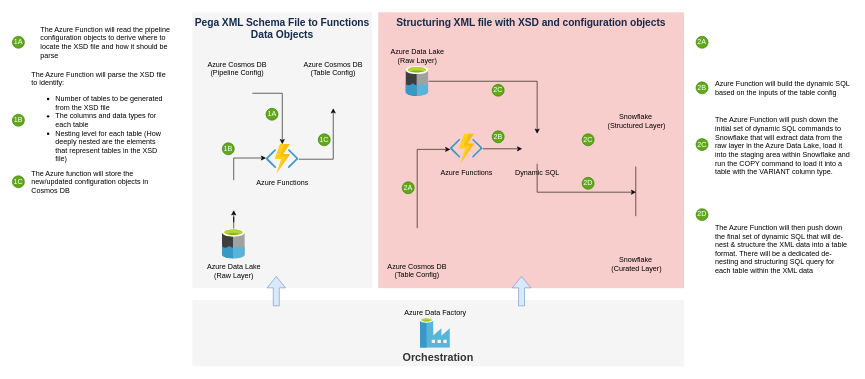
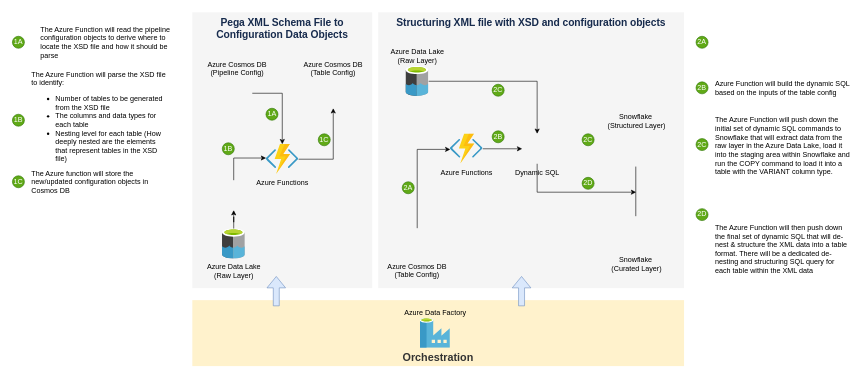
  <mxCell id="0" />
  <mxCell id="1" parent="0" />
- <mxCell id="2" value="&lt;span style=&quot;color: rgb(23 , 43 , 77) ; font-family: , &amp;quot;blinkmacsystemfont&amp;quot; , &amp;quot;segoe ui&amp;quot; , &amp;quot;roboto&amp;quot; , &amp;quot;noto sans&amp;quot; , &amp;quot;ubuntu&amp;quot; , &amp;quot;droid sans&amp;quot; , &amp;quot;helvetica neue&amp;quot; , sans-serif ; font-size: 1.43em ; letter-spacing: -0.008em&quot;&gt;Structuring XML file with XSD and configuration objects&lt;/span&gt;" style="rounded=0;whiteSpace=wrap;html=1;fillColor=#f8cecc;fontColor=#333333;strokeColor=none;verticalAlign=top;fontStyle=1;" parent="1" vertex="1"><mxGeometry x="630" y="20" width="510" height="460" as="geometry" /></mxCell>
- <mxCell id="3" value="&lt;span style=&quot;color: rgb(23 , 43 , 77) ; letter-spacing: -0.008em&quot;&gt;&lt;b&gt;&lt;font style=&quot;font-size: 17.16px&quot;&gt;Pega XML Schema File to Functions Data Objects&lt;/font&gt;&lt;/b&gt;&lt;/span&gt;" style="rounded=0;whiteSpace=wrap;html=1;fillColor=#f5f5f5;fontColor=#333333;strokeColor=none;verticalAlign=top;" parent="1" vertex="1"><mxGeometry x="320" y="20" width="300" height="460" as="geometry" /></mxCell>
- <mxCell id="4" value="&lt;b&gt;&lt;font style=&quot;font-size: 18px&quot;&gt;Orchestration&lt;/font&gt;&lt;/b&gt;" style="rounded=0;whiteSpace=wrap;html=1;fillColor=#f5f5f5;fontColor=#333333;strokeColor=none;verticalAlign=bottom;" parent="1" vertex="1"><mxGeometry x="320" y="500" width="820" height="110" as="geometry" /></mxCell>
+ <mxCell id="2" value="&lt;span style=&quot;color: rgb(23 , 43 , 77) ; font-family: , &amp;quot;blinkmacsystemfont&amp;quot; , &amp;quot;segoe ui&amp;quot; , &amp;quot;roboto&amp;quot; , &amp;quot;noto sans&amp;quot; , &amp;quot;ubuntu&amp;quot; , &amp;quot;droid sans&amp;quot; , &amp;quot;helvetica neue&amp;quot; , sans-serif ; font-size: 1.43em ; letter-spacing: -0.008em&quot;&gt;Structuring XML file with XSD and configuration objects&lt;/span&gt;" style="rounded=0;whiteSpace=wrap;html=1;fillColor=#f5f5f5;fontColor=#333333;strokeColor=none;verticalAlign=top;fontStyle=1" parent="1" vertex="1"><mxGeometry x="630" y="20" width="510" height="460" as="geometry" /></mxCell>
+ <mxCell id="3" value="&lt;span style=&quot;color: rgb(23 , 43 , 77) ; letter-spacing: -0.008em&quot;&gt;&lt;b&gt;&lt;font style=&quot;font-size: 17.16px&quot;&gt;Pega XML Schema File to Configuration Data Objects&lt;/font&gt;&lt;/b&gt;&lt;/span&gt;" style="rounded=0;whiteSpace=wrap;html=1;fillColor=#f5f5f5;fontColor=#333333;strokeColor=none;verticalAlign=top;" parent="1" vertex="1"><mxGeometry x="320" y="20" width="300" height="460" as="geometry" /></mxCell>
+ <mxCell id="4" value="&lt;b&gt;&lt;font style=&quot;font-size: 18px&quot;&gt;Orchestration&lt;/font&gt;&lt;/b&gt;" style="rounded=0;whiteSpace=wrap;html=1;fillColor=#fff2cc;fontColor=#333333;strokeColor=none;verticalAlign=bottom;" parent="1" vertex="1"><mxGeometry x="320" y="500" width="820" height="110" as="geometry" /></mxCell>
  <mxCell id="5" value="Azure Data Factory" style="aspect=fixed;html=1;points=[];align=center;image;fontSize=12;image=img/lib/mscae/Data_Factory.svg;labelBackgroundColor=none;labelPosition=center;verticalLabelPosition=top;verticalAlign=bottom;" parent="1" vertex="1"><mxGeometry x="700" y="530" width="50" height="50" as="geometry" /></mxCell>
  <mxCell id="6" style="edgeStyle=orthogonalEdgeStyle;rounded=0;orthogonalLoop=1;jettySize=auto;html=1;" parent="1" source="26" target="22" edge="1"><mxGeometry relative="1" as="geometry" /></mxCell>
  <mxCell id="7" style="edgeStyle=orthogonalEdgeStyle;rounded=0;orthogonalLoop=1;jettySize=auto;html=1;" parent="1" source="8" edge="1"><mxGeometry relative="1" as="geometry"><mxPoint x="1060" y="320" as="targetPoint" /><Array as="points"><mxPoint x="895" y="320" /></Array></mxGeometry></mxCell>
  <mxCell id="8" value="Dynamic SQL" style="shape=image;html=1;verticalAlign=top;verticalLabelPosition=bottom;labelBackgroundColor=none;imageAspect=0;aspect=fixed;image=https://cdn1.iconfinder.com/data/icons/hawcons/32/700048-icon-89-document-file-sql-128.png;labelPosition=center;align=center;" parent="1" vertex="1"><mxGeometry x="870" y="222.6" width="50" height="50" as="geometry" /></mxCell>
  <mxCell id="9" style="edgeStyle=orthogonalEdgeStyle;rounded=0;orthogonalLoop=1;jettySize=auto;html=1;" parent="1" source="10" target="26" edge="1"><mxGeometry relative="1" as="geometry" /></mxCell>
  <mxCell id="10" value="Azure Cosmos DB &#10;(Pipeline Config)" style="shape=image;verticalLabelPosition=top;labelBackgroundColor=none;verticalAlign=bottom;aspect=fixed;imageAspect=0;image=https://www.bobpusateri.com/wp-content/uploads/2018/09/CosmosDB-400.png;labelPosition=center;align=center;" parent="1" vertex="1"><mxGeometry x="370" y="130" width="50" height="50" as="geometry" /></mxCell>
  <mxCell id="11" value="2A" style="ellipse;whiteSpace=wrap;html=1;aspect=fixed;fillColor=#60a917;strokeColor=#2D7600;fontColor=#ffffff;" parent="1" vertex="1"><mxGeometry x="1160" y="60" width="20" height="20" as="geometry" /></mxCell>
  <mxCell id="12" value="2B" style="ellipse;whiteSpace=wrap;html=1;aspect=fixed;fillColor=#60a917;strokeColor=#2D7600;fontColor=#ffffff;" parent="1" vertex="1"><mxGeometry x="1160" y="136" width="20" height="20" as="geometry" /></mxCell>
  <mxCell id="13" value="Azure Function will build the dynamic SQL based on the inputs of the table config" style="text;html=1;strokeColor=none;fillColor=none;align=left;verticalAlign=middle;whiteSpace=wrap;rounded=0;" parent="1" vertex="1"><mxGeometry x="1190" y="116" width="230" height="60" as="geometry" /></mxCell>
  <mxCell id="14" value="Snowflake&#10; (Curated Layer)" style="shape=image;verticalLabelPosition=bottom;labelBackgroundColor=none;verticalAlign=top;aspect=fixed;imageAspect=0;image=https://globalcorporateventuring.com/content/uploads/2018/08/Snowflake_Computing_blue_icon.png;labelPosition=center;align=center;" parent="1" vertex="1"><mxGeometry x="1030" y="360" width="59" height="59.41" as="geometry" /></mxCell>
  <mxCell id="15" style="edgeStyle=orthogonalEdgeStyle;rounded=0;orthogonalLoop=1;jettySize=auto;html=1;endArrow=none;" parent="1" source="16" target="14" edge="1"><mxGeometry relative="1" as="geometry" /></mxCell>
  <mxCell id="16" value="Snowflake&#10; (Structured Layer)" style="shape=image;verticalLabelPosition=top;labelBackgroundColor=none;verticalAlign=bottom;aspect=fixed;imageAspect=0;image=https://globalcorporateventuring.com/content/uploads/2018/08/Snowflake_Computing_blue_icon.png;labelPosition=center;align=center;" parent="1" vertex="1"><mxGeometry x="1030" y="217.89" width="59" height="59.41" as="geometry" /></mxCell>
  <mxCell id="17" style="edgeStyle=orthogonalEdgeStyle;rounded=0;orthogonalLoop=1;jettySize=auto;html=1;entryX=0.003;entryY=0.52;entryDx=0;entryDy=0;entryPerimeter=0;" parent="1" source="18" target="25" edge="1"><mxGeometry relative="1" as="geometry"><Array as="points"><mxPoint x="695" y="406" /></Array></mxGeometry></mxCell>
  <mxCell id="18" value="Azure Cosmos DB &#10;(Table Config)" style="shape=image;verticalLabelPosition=bottom;labelBackgroundColor=none;verticalAlign=top;aspect=fixed;imageAspect=0;image=https://www.bobpusateri.com/wp-content/uploads/2018/09/CosmosDB-400.png;labelPosition=center;align=center;" parent="1" vertex="1"><mxGeometry x="670" y="380" width="50" height="50" as="geometry" /></mxCell>
  <mxCell id="19" style="edgeStyle=orthogonalEdgeStyle;rounded=0;orthogonalLoop=1;jettySize=auto;html=1;" parent="1" source="25" target="8" edge="1"><mxGeometry relative="1" as="geometry" /></mxCell>
  <mxCell id="20" style="edgeStyle=orthogonalEdgeStyle;rounded=0;orthogonalLoop=1;jettySize=auto;html=1;" parent="1" source="21" target="30" edge="1"><mxGeometry relative="1" as="geometry" /></mxCell>
  <mxCell id="21" value="Azure Data Lake&lt;br&gt;(Raw Layer)" style="aspect=fixed;html=1;points=[];align=center;image;fontSize=12;image=img/lib/mscae/Data_Lake.svg;strokeColor=#FFFFFF;fillColor=#08CEFF;labelBackgroundColor=none;" parent="1" vertex="1"><mxGeometry x="370" y="381" width="38" height="50" as="geometry" /></mxCell>
  <mxCell id="22" value="Azure Cosmos DB &#10;(Table Config)" style="shape=image;verticalLabelPosition=top;labelBackgroundColor=none;verticalAlign=bottom;aspect=fixed;imageAspect=0;image=https://www.bobpusateri.com/wp-content/uploads/2018/09/CosmosDB-400.png;labelPosition=center;align=center;" parent="1" vertex="1"><mxGeometry x="530" y="130" width="50" height="50" as="geometry" /></mxCell>
  <mxCell id="23" style="edgeStyle=orthogonalEdgeStyle;rounded=0;orthogonalLoop=1;jettySize=auto;html=1;entryX=0.5;entryY=0;entryDx=0;entryDy=0;" parent="1" source="24" target="8" edge="1"><mxGeometry relative="1" as="geometry" /></mxCell>
  <mxCell id="24" value="Azure Data Lake&lt;br&gt;(Raw Layer)" style="aspect=fixed;html=1;points=[];align=center;image;fontSize=12;image=img/lib/mscae/Data_Lake.svg;strokeColor=#FFFFFF;fillColor=#08CEFF;labelBackgroundColor=none;labelPosition=center;verticalLabelPosition=top;verticalAlign=bottom;" parent="1" vertex="1"><mxGeometry x="676" y="110" width="38" height="50" as="geometry" /></mxCell>
  <mxCell id="25" value="Azure Functions" style="aspect=fixed;html=1;points=[];align=center;image;fontSize=12;image=img/lib/mscae/Functions.svg;labelBackgroundColor=none;" parent="1" vertex="1"><mxGeometry x="750" y="222.6" width="54.35" height="50" as="geometry" /></mxCell>
  <mxCell id="26" value="Azure Functions" style="aspect=fixed;html=1;points=[];align=center;image;fontSize=12;image=img/lib/mscae/Functions.svg;labelBackgroundColor=none;" parent="1" vertex="1"><mxGeometry x="442.83" y="240" width="54.35" height="50" as="geometry" /></mxCell>
  <mxCell id="27" value="" style="shape=flexArrow;endArrow=classic;html=1;fillColor=#dae8fc;strokeColor=#6c8ebf;" parent="1" edge="1"><mxGeometry width="50" height="50" relative="1" as="geometry"><mxPoint x="460" y="510" as="sourcePoint" /><mxPoint x="460" y="460" as="targetPoint" /></mxGeometry></mxCell>
  <mxCell id="28" value="" style="shape=flexArrow;endArrow=classic;html=1;fillColor=#dae8fc;strokeColor=#6c8ebf;" parent="1" edge="1"><mxGeometry width="50" height="50" relative="1" as="geometry"><mxPoint x="869" y="510" as="sourcePoint" /><mxPoint x="869" y="460" as="targetPoint" /></mxGeometry></mxCell>
  <mxCell id="29" style="edgeStyle=orthogonalEdgeStyle;rounded=0;orthogonalLoop=1;jettySize=auto;html=1;entryX=0.003;entryY=0.46;entryDx=0;entryDy=0;entryPerimeter=0;" parent="1" source="30" target="26" edge="1"><mxGeometry relative="1" as="geometry"><Array as="points"><mxPoint x="389" y="263" /></Array></mxGeometry></mxCell>
  <mxCell id="30" value="" style="shape=image;html=1;verticalAlign=top;verticalLabelPosition=bottom;labelBackgroundColor=#ffffff;imageAspect=0;aspect=fixed;image=https://cdn1.iconfinder.com/data/icons/hawcons/32/699182-icon-102-document-file-xml-128.png;strokeColor=#FFFFFF;fillColor=#08CEFF;" parent="1" vertex="1"><mxGeometry x="364" y="300" width="50" height="50" as="geometry" /></mxCell>
  <mxCell id="31" value="1B" style="ellipse;whiteSpace=wrap;html=1;aspect=fixed;fillColor=#60a917;strokeColor=#2D7600;fontColor=#ffffff;" parent="1" vertex="1"><mxGeometry x="370" y="237.6" width="20" height="20" as="geometry" /></mxCell>
  <mxCell id="32" value="1A" style="ellipse;whiteSpace=wrap;html=1;aspect=fixed;fillColor=#60a917;strokeColor=#2D7600;fontColor=#ffffff;" parent="1" vertex="1"><mxGeometry x="442.83" y="180" width="20" height="20" as="geometry" /></mxCell>
  <mxCell id="33" value="1C" style="ellipse;whiteSpace=wrap;html=1;aspect=fixed;fillColor=#60a917;strokeColor=#2D7600;fontColor=#ffffff;" parent="1" vertex="1"><mxGeometry x="530" y="222.6" width="20" height="20" as="geometry" /></mxCell>
  <mxCell id="34" value="2C" style="ellipse;whiteSpace=wrap;html=1;aspect=fixed;fillColor=#60a917;strokeColor=#2D7600;fontColor=#ffffff;" parent="1" vertex="1"><mxGeometry x="820" y="140" width="20" height="20" as="geometry" /></mxCell>
  <mxCell id="35" value="2A" style="ellipse;whiteSpace=wrap;html=1;aspect=fixed;fillColor=#60a917;strokeColor=#2D7600;fontColor=#ffffff;" parent="1" vertex="1"><mxGeometry x="670" y="302.6" width="20" height="20" as="geometry" /></mxCell>
  <mxCell id="36" value="2B" style="ellipse;whiteSpace=wrap;html=1;aspect=fixed;fillColor=#60a917;strokeColor=#2D7600;fontColor=#ffffff;" parent="1" vertex="1"><mxGeometry x="820" y="217.6" width="20" height="20" as="geometry" /></mxCell>
  <mxCell id="37" value="2C" style="ellipse;whiteSpace=wrap;html=1;aspect=fixed;fillColor=#60a917;strokeColor=#2D7600;fontColor=#ffffff;" parent="1" vertex="1"><mxGeometry x="970" y="222.6" width="20" height="20" as="geometry" /></mxCell>
  <mxCell id="38" value="2D" style="ellipse;whiteSpace=wrap;html=1;aspect=fixed;fillColor=#60a917;strokeColor=#2D7600;fontColor=#ffffff;" parent="1" vertex="1"><mxGeometry x="970" y="295.2" width="20" height="20" as="geometry" /></mxCell>
  <mxCell id="39" value="1A" style="ellipse;whiteSpace=wrap;html=1;aspect=fixed;fillColor=#60a917;strokeColor=#2D7600;fontColor=#ffffff;" parent="1" vertex="1"><mxGeometry x="20" y="60" width="20" height="20" as="geometry" /></mxCell>
  <mxCell id="40" value="The Azure Function will read the pipeline configuration objects to derive where to locate the XSD file and how it should be parse" style="text;html=1;strokeColor=none;fillColor=none;align=left;verticalAlign=middle;whiteSpace=wrap;rounded=0;" parent="1" vertex="1"><mxGeometry x="65" y="40" width="230" height="60" as="geometry" /></mxCell>
  <mxCell id="41" value="1B" style="ellipse;whiteSpace=wrap;html=1;aspect=fixed;fillColor=#60a917;strokeColor=#2D7600;fontColor=#ffffff;" parent="1" vertex="1"><mxGeometry x="20" y="190" width="20" height="20" as="geometry" /></mxCell>
  <mxCell id="42" value="The Azure Function will parse the XSD file to identify:&lt;br&gt;&lt;ul&gt;&lt;li&gt;Number of tables to be generated from the XSD file&lt;/li&gt;&lt;li&gt;The columns and data types for each table&lt;/li&gt;&lt;li&gt;Nesting level for each table (How deeply nested are the elements that represent tables in the XSD file)&lt;/li&gt;&lt;/ul&gt;" style="text;html=1;strokeColor=none;fillColor=none;align=left;verticalAlign=middle;whiteSpace=wrap;rounded=0;" parent="1" vertex="1"><mxGeometry x="50" y="170" width="230" height="60" as="geometry" /></mxCell>
  <mxCell id="43" value="1C" style="ellipse;whiteSpace=wrap;html=1;aspect=fixed;fillColor=#60a917;strokeColor=#2D7600;fontColor=#ffffff;" parent="1" vertex="1"><mxGeometry x="20" y="292.6" width="20" height="20" as="geometry" /></mxCell>
  <mxCell id="44" value="The Azure function will store the new/updated configuration objects in Cosmos DB" style="text;html=1;strokeColor=none;fillColor=none;align=left;verticalAlign=middle;whiteSpace=wrap;rounded=0;" parent="1" vertex="1"><mxGeometry x="50" y="272.6" width="230" height="60" as="geometry" /></mxCell>
  <mxCell id="45" value="2C" style="ellipse;whiteSpace=wrap;html=1;aspect=fixed;fillColor=#60a917;strokeColor=#2D7600;fontColor=#ffffff;" parent="1" vertex="1"><mxGeometry x="1160" y="230.6" width="20" height="20" as="geometry" /></mxCell>
  <mxCell id="46" value="The Azure Function will push down the initial set of dynamic SQL commands to Snowflake that will extract data from the raw layer in the Azure Data Lake, load it into the staging area within Snowflake and run the COPY command to load it into a table with the VARIANT column type.&amp;nbsp;" style="text;html=1;strokeColor=none;fillColor=none;align=left;verticalAlign=middle;whiteSpace=wrap;rounded=0;" parent="1" vertex="1"><mxGeometry x="1190" y="212.6" width="230" height="60" as="geometry" /></mxCell>
  <mxCell id="47" value="2D" style="ellipse;whiteSpace=wrap;html=1;aspect=fixed;fillColor=#60a917;strokeColor=#2D7600;fontColor=#ffffff;" parent="1" vertex="1"><mxGeometry x="1160" y="347.4" width="20" height="20" as="geometry" /></mxCell>
  <mxCell id="48" value="The Azure Function will then push down the final set of dynamic SQL that will de-nest &amp;amp; structure the XML data into a table format. There will be a dedicated de-nesting and structuring SQL query for each table within the XML data" style="text;html=1;strokeColor=none;fillColor=none;align=left;verticalAlign=middle;whiteSpace=wrap;rounded=0;" parent="1" vertex="1"><mxGeometry x="1190" y="385" width="230" height="60" as="geometry" /></mxCell>
